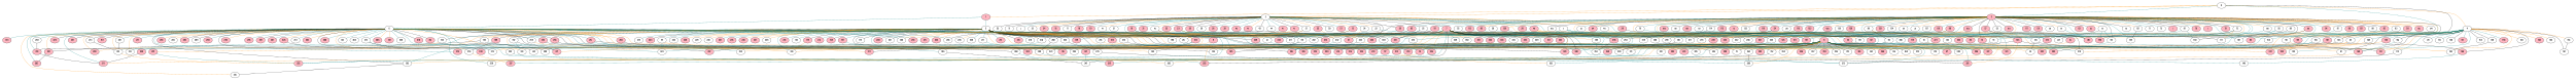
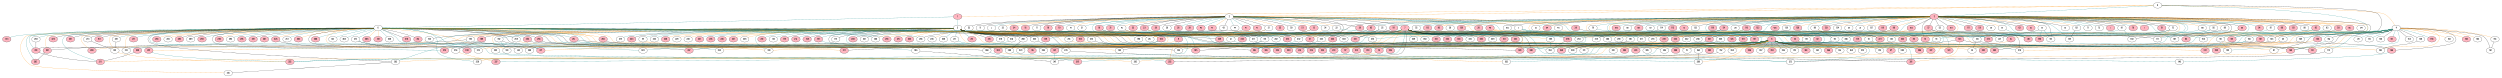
  graph {
    fontname=Oswald
    node [fillcolor=lightpink fontname=Oswald style=filled]
    edge [color=teal fontname=Oswald]
    0 [fillcolor=white]
    1
    2 [fillcolor=white]
    3
    4 [fillcolor=white]
    266 [fillcolor=white]
    227 [fillcolor=white]
    5 [fillcolor=white]
    6 [fillcolor=white]
    7
    8
    9
    10
    11 [fillcolor=white]
    12 [fillcolor=white]
    13
    14 [fillcolor=white]
    15 [fillcolor=white]
    16
    17 [fillcolor=white]
    18
    19
    20
    21 [fillcolor=white]
    22 [fillcolor=white]
    23
    24
    25 [fillcolor=white]
    26
    27 [fillcolor=white]
    28
    29
    30 [fillcolor=white]
    31
    32 [fillcolor=white]
    33
    34 [fillcolor=white]
    35
    36 [fillcolor=white]
    37
    38
    39
    40
    41
    42
    43 [fillcolor=white]
    44 [fillcolor=white]
    45 [fillcolor=white]
    46 [fillcolor=white]
    47
    48
    49
    50 [fillcolor=white]
    51
    52 [fillcolor=white]
    272
    53 [fillcolor=white]
    54
    55 [fillcolor=white]
    56 [fillcolor=white]
    57
    58
    59
    60 [fillcolor=white]
    61 [fillcolor=white]
    62 [fillcolor=white]
    63
    64
    65
    66
    67 [fillcolor=white]
    68 [fillcolor=white]
    69 [fillcolor=white]
    70 [fillcolor=white]
    71 [fillcolor=white]
    72 [fillcolor=white]
    73
    74
    75 [fillcolor=white]
    76
    77
    78 [fillcolor=white]
    79
    80
    81 [fillcolor=white]
    82
    83
    84
    85
    86
    87 [fillcolor=white]
    88
    89 [fillcolor=white]
    90 [fillcolor=white]
    91 [fillcolor=white]
    92 [fillcolor=white]
    93 [fillcolor=white]
    94
    95
    96
    97 [fillcolor=white]
    98 [fillcolor=white]
    99 [fillcolor=white]
    100 [fillcolor=white]
    101
    102
    103
    104 [fillcolor=white]
    105 [fillcolor=white]
    106
    107 [fillcolor=white]
    108
    109 [fillcolor=white]
    110 [fillcolor=white]
    111
    112
    113
    114 [fillcolor=white]
    115
    116
    117
    118
    119 [fillcolor=white]
    120 [fillcolor=white]
    121 [fillcolor=white]
    122
    123
    124
    n129 [label=425]
    126
    127 [fillcolor=white]
    128 [fillcolor=white]
    129
    130
    131
    132 [fillcolor=white]
    133
    134 [fillcolor=white]
    135 [fillcolor=white]
    136 [fillcolor=white]
    137 [fillcolor=white]
    138
    139 [fillcolor=white]
    140 [fillcolor=white]
    141 [fillcolor=white]
    142 [fillcolor=white]
    346 [fillcolor=white]
    143
    144 [fillcolor=white]
    145
    146 [fillcolor=white]
    147
    148 [fillcolor=white]
    149
    150 [fillcolor=white]
    151
    152 [fillcolor=white]
    153 [fillcolor=white]
    154 [fillcolor=white]
    155 [fillcolor=white]
    156 [fillcolor=white]
    157
    158
    159
    160 [fillcolor=white]
    161 [fillcolor=white]
    162 [fillcolor=white]
    163
    164 [fillcolor=white]
    165 [fillcolor=white]
    166
    167
    168 [fillcolor=white]
    169
    170 [fillcolor=white]
    171 [fillcolor=white]
    172 [fillcolor=white]
    173 [fillcolor=white]
    174 [fillcolor=white]
    175 [fillcolor=white]
    176
    177
    178
    179
    180 [fillcolor=white]
    181
    182
    183
    184 [fillcolor=white]
    185
    186 [fillcolor=white]
    187 [fillcolor=white]
    188 [fillcolor=white]
    189
    190 [fillcolor=white]
    191 [fillcolor=white]
    192 [fillcolor=white]
    193 [fillcolor=white]
    194 [fillcolor=white]
    195 [fillcolor=white]
    196
    197
    198 [fillcolor=white]
    199 [fillcolor=white]
    200
    201 [fillcolor=white]
    202 [fillcolor=white]
    203 [fillcolor=white]
    204
    205 [fillcolor=white]
    206 [fillcolor=white]
    207
    208 [fillcolor=white]
    209
    210 [fillcolor=white]
    211 [fillcolor=white]
    212 [fillcolor=white]
    213
    214 [fillcolor=white]
    215
    216
    217 [fillcolor=white]
    218 [fillcolor=white]
    219 [fillcolor=white]
    220
    221
    222 [fillcolor=white]
    223
    224
    225 [fillcolor=white]
    226 [fillcolor=white]
    228
    229 [fillcolor=white]
    230 [fillcolor=white]
    231
    232 [fillcolor=white]
    233
    234 [fillcolor=white]
    235
    236
    237
    238 [fillcolor=white]
    239
    240 [fillcolor=white]
    241
    242 [fillcolor=white]
    243 [fillcolor=white]
    244
    245
    246 [fillcolor=white]
    247
    248
    249
    250 [fillcolor=white]
    256
    258 [fillcolor=white]
    259 [fillcolor=white]
    260 [fillcolor=white]
    261
    262 [fillcolor=white]
    257 [fillcolor=white]
    264
    265
    267
    268 [fillcolor=white]
    269
    270 [fillcolor=white]
    271
    273 [fillcolor=white]
    274 [fillcolor=white]
    275 [fillcolor=white]
    276 [fillcolor=white]
    277
    278 [fillcolor=white]
    279
    280
    281 [fillcolor=white]
    282 [fillcolor=white]
    283
    284 [fillcolor=white]
    285
    286 [fillcolor=white]
    287
    288 [fillcolor=white]
    289 [fillcolor=white]
    290
    291
    292
    293
+   294 [fillcolor=white]
    295
    296
    297
    298 [fillcolor=white]
    263
    300
    301
    302
    303 [fillcolor=white]
    304 [fillcolor=white]
    305
    306
    307
    308 [fillcolor=white]
    309 [fillcolor=white]
    310
    311
    312
    313
    314
    315 [fillcolor=white]
    316
    317 [fillcolor=white]
    318 [fillcolor=white]
    319
    320 [fillcolor=white]
    321
    322
    323 [fillcolor=white]
    324
    325
    326
    327
    299 [fillcolor=white]
    251
    252
    253 [fillcolor=white]
    254 [fillcolor=white]
    255
    328
    329
    330
    331
    332
    333
    334 [fillcolor=white]
    335
    336
    337
    338 [fillcolor=white]
    339 [fillcolor=white]
    340 [fillcolor=white]
    341
    342
    343
    344 [fillcolor=white]
    345 [fillcolor=white]
    347 [fillcolor=white]
    348
    349 [fillcolor=white]
    350 [fillcolor=white]
    351
    384
    385 [fillcolor=white]
    387
    388 [fillcolor=white]
    389 [fillcolor=white]
    390
    391
    392
    393
    394 [fillcolor=white]
    395 [fillcolor=white]
    396
    386
    398 [fillcolor=white]
    397 [fillcolor=white]
    352 [fillcolor=white]
    353
    354 [fillcolor=white]
    355
    356 [fillcolor=white]
    357 [fillcolor=white]
    358
    359
    360 [fillcolor=white]
    361
    362 [fillcolor=white]
    363 [fillcolor=white]
    364 [fillcolor=white]
    365
    366
    367 [fillcolor=white]
    368 [fillcolor=white]
    369
    370 [fillcolor=white]
    371 [fillcolor=white]
    372
    373 [fillcolor=white]
    374 [fillcolor=white]
    375
    376
    377
    378
    379 [fillcolor=white]
    380 [fillcolor=white]
    381 [fillcolor=white]
    382
    383
    399 [fillcolor=white]
    0 -- 1 [color=darkorange]
    0 -- 2 [color=darkorange]
    0 -- 3
    0 -- 4 [color=darkorange]
    0 -- 266
    0 -- 227 [color=black]
    1 -- 5
    1 -- 6
    2 -- 7 [color=black]
    2 -- 8 [color=darkorange]
    2 -- 9
    2 -- 10
    2 -- 11 [color=black]
    2 -- 12
    2 -- 13 [color=darkorange]
    2 -- 14 [color=darkorange]
    2 -- 15 [color=black]
    2 -- 16 [color=black]
    2 -- 17 [color=black]
    2 -- 18 [color=black]
    2 -- 19
    2 -- 20
    2 -- 21
    2 -- 22 [color=darkorange]
    2 -- 23 [color=black]
    2 -- 24 [color=darkorange]
    2 -- 25 [color=black]
    2 -- 26
    2 -- 27 [color=black]
    2 -- 28 [color=black]
    2 -- 29 [color=black]
    2 -- 30 [color=darkorange]
    2 -- 31
    2 -- 32 [color=darkorange]
    2 -- 33 [color=black]
    2 -- 34
    2 -- 35 [color=darkorange]
    2 -- 36 [color=black]
    2 -- 37 [color=black]
    2 -- 38 [color=darkorange]
    2 -- 39
    2 -- 40
    2 -- 41 [color=darkorange]
    2 -- 42
    2 -- 43 [color=black]
    2 -- 44
    2 -- 45 [color=darkorange]
    2 -- 46 [color=darkorange]
    2 -- 47
    2 -- 48
    2 -- 49 [color=black]
    2 -- 50 [color=black]
    2 -- 51
    2 -- 52 [color=black]
    2 -- 272
    3 -- 53 [color=black]
    3 -- 54
    3 -- 55
    3 -- 56
    3 -- 57 [color=black]
    3 -- 58 [color=darkorange]
    3 -- 59 [color=black]
    3 -- 60
    3 -- 61 [color=darkorange]
    3 -- 62
    3 -- 63 [color=black]
    3 -- 64 [color=black]
    3 -- 65 [color=black]
    3 -- 66 [color=black]
    3 -- 67 [color=darkorange]
    3 -- 68
    3 -- 69 [color=black]
    3 -- 70
    3 -- 71
    3 -- 72
    3 -- 73 [color=black]
    3 -- 74 [color=black]
    3 -- 75 [color=black]
    3 -- 76
    3 -- 77 [color=darkorange]
    3 -- 78
    3 -- 79 [color=black]
    3 -- 80 [color=darkorange]
    3 -- 81 [color=black]
    3 -- 82 [color=darkorange]
    3 -- 83
    3 -- 84 [color=darkorange]
    3 -- 85 [color=black]
    3 -- 86 [color=darkorange]
    3 -- 87 [color=darkorange]
    3 -- 88
    3 -- 89
    3 -- 90 [color=darkorange]
    3 -- 91
    3 -- 92
    3 -- 93 [color=darkorange]
    3 -- 94
    3 -- 95
    3 -- 96
    3 -- 97 [color=black]
    3 -- 98 [color=black]
    3 -- 99 [color=darkorange]
    3 -- 100 [color=darkorange]
    3 -- 101 [color=black]
    3 -- 102 [color=black]
    3 -- 103 [color=darkorange]
    3 -- 104 [color=darkorange]
    3 -- 105 [color=black]
    3 -- 106
    3 -- 107 [color=black]
    3 -- 108
    3 -- 109
    3 -- 110
    3 -- 111
    3 -- 112
    3 -- 113 [color=darkorange]
    3 -- 114 [color=black]
    3 -- 115 [color=darkorange]
    3 -- 116
    3 -- 117
    3 -- 118
    3 -- 119 [color=darkorange]
    3 -- 120 [color=black]
    3 -- 121 [color=darkorange]
    3 -- 122
    3 -- 123
    3 -- 124 [color=darkorange]
    3 -- n129 [color=darkorange]
    3 -- 126
    3 -- 127 [color=black]
    3 -- 128
    3 -- 129 [color=darkorange]
    3 -- 130
    3 -- 131 [color=darkorange]
    3 -- 132 [color=black]
    3 -- 133 [color=black]
    3 -- 134 [color=darkorange]
    3 -- 135 [color=darkorange]
    3 -- 136
    3 -- 137 [color=darkorange]
    3 -- 138 [color=darkorange]
    3 -- 139
    3 -- 140 [color=black]
    3 -- 141 [color=black]
    3 -- 142 [color=darkorange]
    3 -- 346
    4 -- 143
    4 -- 144 [color=darkorange]
    4 -- 145
    4 -- 146 [color=black]
    4 -- 147 [color=darkorange]
    4 -- 148 [color=black]
    4 -- 149
    4 -- 150
    4 -- 151 [color=darkorange]
    4 -- 152 [color=darkorange]
    4 -- 153 [color=black]
    4 -- 154 [color=darkorange]
    4 -- 155
    4 -- 156
    4 -- 157
    4 -- 158
    4 -- 159
    4 -- 160 [color=darkorange]
    4 -- 161 [color=black]
    4 -- 162 [color=black]
    4 -- 163 [color=darkorange]
    4 -- 164 [color=darkorange]
    4 -- 165 [color=darkorange]
    4 -- 166 [color=black]
    4 -- 167
    4 -- 168
    4 -- 169 [color=black]
    4 -- 170
    4 -- 171
    4 -- 172
    4 -- 173
    4 -- 174
    5 -- 227 [color=darkorange]
    5 -- 175 [color=black]
    5 -- 176 [color=darkorange]
    5 -- 177 [color=darkorange]
    5 -- 178
    5 -- 179 [color=black]
    5 -- 180 [color=darkorange]
    5 -- 181 [color=black]
    5 -- 182 [color=darkorange]
    5 -- 183 [color=black]
    5 -- 184 [color=black]
    5 -- 185 [color=darkorange]
    5 -- 186
    5 -- 187 [color=darkorange]
    5 -- 188 [color=darkorange]
    5 -- 189 [color=black]
    5 -- 190
    5 -- 191 [color=black]
    5 -- 192
    5 -- 193 [color=darkorange]
    5 -- 194 [color=darkorange]
    5 -- 195
    5 -- 196
    5 -- 197
    5 -- 198 [color=darkorange]
    5 -- 199
    5 -- 200 [color=black]
    5 -- 201 [color=black]
    5 -- 202 [color=black]
    5 -- 203 [color=black]
    5 -- 204 [color=darkorange]
    5 -- 205 [color=darkorange]
    5 -- 206 [color=black]
    5 -- 207
    5 -- 208
    5 -- 209
    5 -- 210
    5 -- 211
    5 -- 212 [color=black]
    5 -- 213
    5 -- 214 [color=darkorange]
    5 -- 215 [color=black]
    5 -- 216 [color=darkorange]
    5 -- 217
    5 -- 218
    5 -- 219
    5 -- 220
    5 -- 221 [color=black]
    5 -- 222 [color=darkorange]
    5 -- 223 [color=black]
    5 -- 224 [color=darkorange]
    5 -- 225 [color=black]
    5 -- 226
    5 -- 228 [color=darkorange]
    5 -- 229 [color=darkorange]
    5 -- 230 [color=darkorange]
    5 -- 231
    5 -- 232 [color=black]
    5 -- 233 [color=black]
    5 -- 234 [color=darkorange]
    5 -- 235
    5 -- 236 [color=darkorange]
    5 -- 237 [color=darkorange]
    5 -- 238 [color=darkorange]
    5 -- 239 [color=darkorange]
    5 -- 240 [color=black]
    5 -- 241
    5 -- 242
    5 -- 243 [color=black]
    5 -- 244 [color=darkorange]
    5 -- 245 [color=darkorange]
    5 -- 246 [color=black]
    5 -- 247
    5 -- 248 [color=black]
    5 -- 249 [color=black]
    5 -- 250 [color=black]
    6 -- 266 [color=black]
    6 -- 272
    6 -- 127 [color=darkorange]
    6 -- 256 [color=black]
    6 -- 258
    6 -- 259 [color=black]
    6 -- 260
    6 -- 261
    6 -- 262 [color=black]
    6 -- 257
    6 -- 264 [color=darkorange]
    6 -- 265 [color=darkorange]
    6 -- 267 [color=black]
    6 -- 268 [color=black]
    6 -- 269
    6 -- 270
    6 -- 271 [color=black]
    6 -- 273 [color=black]
    6 -- 274 [color=darkorange]
    6 -- 275
    6 -- 276 [color=darkorange]
    6 -- 277
    6 -- 278
    6 -- 279
    6 -- 280 [color=darkorange]
    6 -- 281
    6 -- 282 [color=black]
    6 -- 283 [color=darkorange]
    6 -- 284 [color=darkorange]
    6 -- 285 [color=black]
    6 -- 286
    6 -- 287 [color=black]
    6 -- 288
    6 -- 289 [color=black]
    6 -- 290
    6 -- 291
    6 -- 292 [color=darkorange]
    6 -- 293
+   6 -- 294
    6 -- 295
    6 -- 296
    6 -- 297 [color=black]
    6 -- 298 [color=black]
    6 -- 263
    6 -- 300
    6 -- 301 [color=darkorange]
    6 -- 302 [color=black]
    6 -- 303
    6 -- 304
    6 -- 305
    6 -- 306 [color=darkorange]
    6 -- 307 [color=darkorange]
    6 -- 308
    6 -- 309 [color=darkorange]
    6 -- 310 [color=black]
    6 -- 311
    6 -- 312 [color=black]
    6 -- 313
    6 -- 314 [color=darkorange]
    6 -- 315 [color=black]
    6 -- 316
    6 -- 317
    6 -- 318 [color=darkorange]
    6 -- 319
    6 -- 320
    6 -- 321
    6 -- 322 [color=darkorange]
    6 -- 323 [color=darkorange]
    6 -- 324 [color=darkorange]
    6 -- 325 [color=black]
    6 -- 326 [color=darkorange]
    6 -- 327 [color=darkorange]
    6 -- 299
    6 -- 251 [color=black]
    6 -- 252
    6 -- 253 [color=darkorange]
    6 -- 254 [color=darkorange]
    6 -- 255
    7 -- 142 [color=darkorange]
    7 -- 346
    7 -- 328 [color=darkorange]
    7 -- 329 [color=darkorange]
    7 -- 330
    7 -- 331 [color=black]
    7 -- 332 [color=black]
    7 -- 333
    7 -- 334 [color=black]
    7 -- 335 [color=black]
    7 -- 336 [color=darkorange]
    7 -- 337
    7 -- 338
    7 -- 339 [color=black]
    7 -- 340
    7 -- 341
    7 -- 342
    7 -- 343 [color=black]
    7 -- 344 [color=darkorange]
    7 -- 345 [color=black]
    7 -- 347 [color=black]
    7 -- 348 [color=black]
    7 -- 349
    7 -- 350 [color=darkorange]
    7 -- 351 [color=darkorange]
    8 -- 384 [color=black]
    8 -- 385 [color=darkorange]
    8 -- 387
    8 -- 388 [color=darkorange]
    8 -- 389 [color=black]
    8 -- 390 [color=darkorange]
    8 -- 391
    8 -- 392 [color=darkorange]
    8 -- 393 [color=darkorange]
    8 -- 394 [color=darkorange]
    8 -- 395 [color=darkorange]
    8 -- 396
    8 -- 386 [color=darkorange]
    8 -- 398
    8 -- 397
    8 -- 352 [color=darkorange]
    8 -- 353
    8 -- 354
    8 -- 355
    8 -- 356 [color=black]
    8 -- 357 [color=black]
    8 -- 358
    8 -- 359 [color=darkorange]
    8 -- 360
    8 -- 361 [color=black]
    8 -- 362
    8 -- 363
    8 -- 364
    8 -- 365
    8 -- 366 [color=darkorange]
    8 -- 367 [color=black]
    8 -- 368 [color=black]
    8 -- 369
    8 -- 370 [color=darkorange]
    8 -- 371 [color=darkorange]
    8 -- 372 [color=darkorange]
    8 -- 373
    8 -- 374 [color=black]
    8 -- 375
    8 -- 376 [color=black]
    8 -- 377 [color=black]
    8 -- 378 [color=darkorange]
    8 -- 379
    8 -- 380
    8 -- 381 [color=darkorange]
    8 -- 382
    8 -- 383 [color=darkorange]
    9 -- 255 [color=darkorange]
    9 -- 399 [color=darkorange]
    10 -- 157
    10 -- 378 [color=black]
    13 -- 182 [color=darkorange]
    13 -- 268 [color=black]
    14 -- 159
    15 -- 42
    15 -- 74
    15 -- 150
    15 -- 175
    20 -- 155
    22 -- 136
    22 -- 319
    23 -- 199 [color=darkorange]
    23 -- 260 [color=darkorange]
    23 -- 316 [color=darkorange]
    23 -- 355
    24 -- 159
    25 -- 171 [color=black]
    25 -- 234
    25 -- 331 [color=black]
    26 -- 293 [color=darkorange]
    27 -- 243 [color=black]
    27 -- 249 [color=darkorange]
    28 -- 126
    28 -- 217
    29 -- 185
    30 -- 371
    32 -- 182 [color=darkorange]
    34 -- 37 [color=darkorange]
    35 -- 232 [color=darkorange]
    38 -- 147 [color=black]
    42 -- 123 [color=darkorange]
    42 -- 166 [color=black]
    45 -- 182 [color=darkorange]
    45 -- 338 [color=black]
    46 -- 91 [color=darkorange]
    47 -- 286 [color=black]
    48 -- 84 [color=darkorange]
    48 -- 165 [color=darkorange]
    48 -- 296 [color=darkorange]
    49 -- 190 [color=darkorange]
    52 -- 202 [color=darkorange]
    54 -- 282 [color=black]
    54 -- 322 [color=black]
    55 -- 291 [color=black]
    56 -- 272
    56 -- 187
    57 -- 124 [color=black]
    57 -- 379 [color=black]
    58 -- 144 [color=black]
    61 -- 130
    62 -- 119 [color=darkorange]
    64 -- 82
    66 -- 83 [color=darkorange]
    66 -- 109 [color=black]
    67 -- 141
    67 -- 196
    67 -- 207 [color=black]
    68 -- 239
    70 -- 311 [color=darkorange]
    70 -- 372
    75 -- 171 [color=darkorange]
    75 -- 278
    75 -- 342 [color=black]
    78 -- 302
    80 -- 220 [color=darkorange]
    80 -- 317 [color=black]
    81 -- 140
    81 -- 181
    82 -- 321 [color=black]
    85 -- 90
    85 -- 178 [color=darkorange]
-   86 -- 309
    87 -- 383
    88 -- 299
    89 -- 92 [color=black]
    89 -- 393 [color=darkorange]
    90 -- 97 [color=darkorange]
    90 -- 155 [color=darkorange]
    91 -- 324
    92 -- 159
    92 -- 269 [color=black]
    93 -- 145
    95 -- 232 [color=black]
    99 -- 196 [color=black]
    100 -- 272
    101 -- 222
    102 -- 221 [color=darkorange]
    105 -- 157
    111 -- 244 [color=black]
    111 -- 320
    112 -- 188
    114 -- 250 [color=black]
    116 -- 180
    116 -- 221 [color=black]
    116 -- 270
    116 -- 316 [color=darkorange]
    117 -- 130 [color=black]
    119 -- 323 [color=black]
    121 -- 139 [color=black]
    124 -- 169 [color=black]
    124 -- 233 [color=black]
    124 -- 391 [color=darkorange]
    127 -- 152
    129 -- 328
    131 -- 327 [color=darkorange]
    132 -- 206 [color=darkorange]
    135 -- 272
    135 -- 318 [color=black]
    136 -- 151 [color=black]
    136 -- 187 [color=black]
    138 -- 296 [color=black]
-   141 -- 314
    346 -- 348
    143 -- 358 [color=darkorange]
    144 -- 393 [color=black]
    147 -- 177 [color=darkorange]
    148 -- 165 [color=black]
    152 -- 255 [color=black]
    154 -- 161 [color=black]
    156 -- 224
    156 -- 246
    157 -- 315 [color=darkorange]
    159 -- 258 [color=darkorange]
    162 -- 169
    166 -- 340
    167 -- 212 [color=black]
    168 -- 327 [color=darkorange]
    169 -- 262 [color=darkorange]
    172 -- 271 [color=darkorange]
    172 -- 379 [color=darkorange]
    173 -- 373 [color=black]
    175 -- 184
    175 -- 185 [color=black]
    178 -- 396
    179 -- 199 [color=darkorange]
    180 -- 369 [color=black]
    182 -- 198 [color=black]
    182 -- 274
    183 -- 359 [color=darkorange]
    186 -- 347 [color=black]
    188 -- 354
    189 -- 254 [color=black]
    192 -- 193
    192 -- 271 [color=black]
    194 -- 262
    194 -- 301 [color=black]
    194 -- 352
    195 -- 199 [color=darkorange]
    195 -- 320
    197 -- 399
    202 -- 279
    203 -- 225 [color=black]
    207 -- 287 [color=black]
    209 -- 311 [color=black]
    210 -- 376 [color=black]
    211 -- 216
    214 -- 329 [color=darkorange]
    225 -- 391 [color=black]
    232 -- 302
    234 -- 302 [color=black]
    234 -- 336 [color=darkorange]
    240 -- 280 [color=darkorange]
    245 -- 355
    249 -- 354
    256 -- 382 [color=black]
    259 -- 377 [color=darkorange]
    262 -- 276 [color=black]
    264 -- 348 [color=black]
    268 -- 298 [color=black]
    273 -- 309 [color=black]
    275 -- 330
    275 -- 344 [color=black]
    281 -- 309 [color=black]
    288 -- 291 [color=black]
    291 -- 311 [color=black]
    296 -- 354 [color=black]
    298 -- 388
    263 -- 328 [color=black]
    263 -- 365
    301 -- 305 [color=black]
    309 -- 355 [color=darkorange]
    314 -- 362 [color=darkorange]
    321 -- 347
    324 -- 373
    326 -- 398 [color=black]
    252 -- 360 [color=black]
    253 -- 373
    254 -- 337 [color=darkorange]
    345 -- 389 [color=black]
    360 -- 387
    364 -- 388 [color=black]
    382 -- 395 [color=darkorange]
  }
